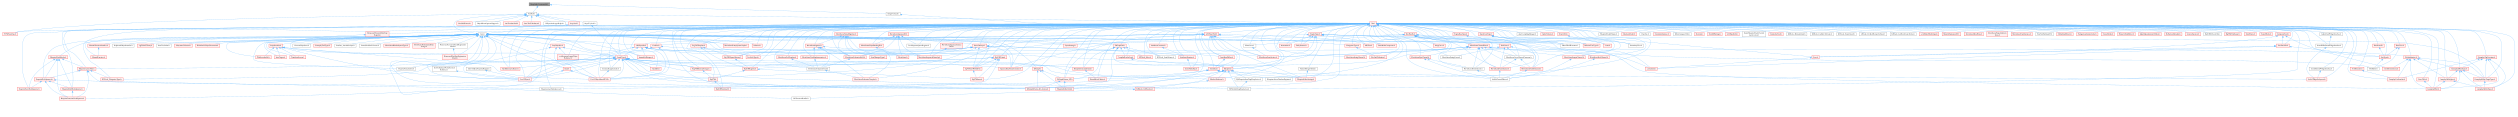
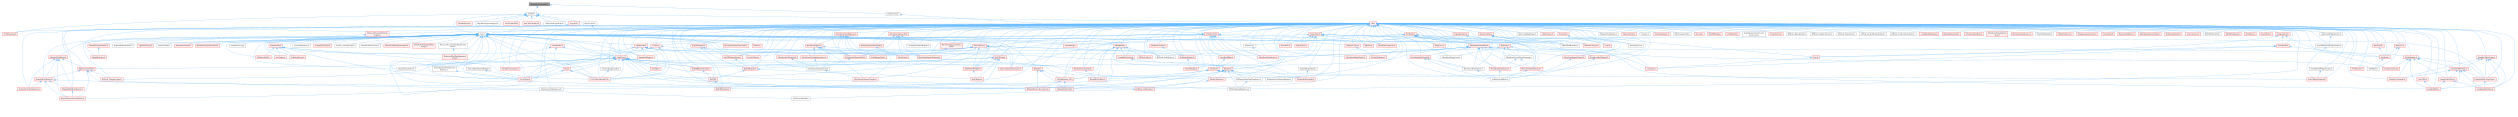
  digraph {
    fontname="EB Garamond"
    node [color=red fillcolor="#FFF0F0" fontname="EB Garamond" fontsize=10 shape=box style=filled]
    edge [color=steelblue1 dir=back fontname="EB Garamond" fontsize=10 labelfontname=Helvetica labelfontsize=10 style=solid]
    n1 [color=gray40 fillcolor=grey60 fontcolor=black height=0.2 label="IsImplicitlyConstructible.h" width=0.4]
    n2 [color=grey40 fillcolor=white height=0.2 label="NotNull.h" width=0.4]
    n3 [color=grey40 fillcolor=white height=0.2 label="StringOverload.h" width=0.4]
    n4 [color=grey40 fillcolor=white height=0.2 label="Casts.h" width=0.4]
    n5 [height=0.2 label="Class.h" width=0.4]
    n6 [height=0.2 label="VVMVerseClass.h" width=0.4]
    n7 [height=0.2 label="NonNullPointer.h" width=0.4]
    n8 [color=grey40 fillcolor=white height=0.2 label="ObjectEditorOptionalSupport.h" width=0.4]
    n9 [height=0.2 label="ScopeLock.h" width=0.4]
    n10 [color=grey40 fillcolor=white height=0.2 label="ScopeTryLock.h" width=0.4]
    n11 [height=0.2 label="StateTreeStatePath.h" width=0.4]
    n12 [height=0.2 label="StateTreeTasksStatus.h" width=0.4]
    n13 [color=grey40 fillcolor=white height=0.2 label="UObjectArchetypeHelper.h" width=0.4]
    n14 [height=0.2 label="SoftObjectPath.h" width=0.4]
    n15 [height=0.2 label="UnrealType.h" width=0.4]
    n16 [color=grey40 fillcolor=white height=0.2 label="ArchiveReplaceOrClearExternal\lReferences.h" width=0.4]
    n17 [height=0.2 label="CoreUObject.h" width=0.4]
+   n18 [color=grey40 fillcolor=white height=0.2 label="AttributeCurve.cpp" width=0.4]
    n19 [height=0.2 label="BlueprintNodeBinder.h" width=0.4]
    n20 [height=0.2 label="BlueprintNodeSpawner.h" width=0.4]
    n21 [color=grey40 fillcolor=white height=0.2 label="CallFunctionHandler.h" width=0.4]
    n22 [height=0.2 label="CanvasItem.h" width=0.4]
    n23 [height=0.2 label="CompilerResultsLog.h" width=0.4]
    n24 [height=0.2 label="EdGraphSchema_K1_Actions.h" width=0.4]
    n25 [color=grey40 fillcolor=white height=0.2 label="ContextObjectStore.h" width=0.4]
    n26 [height=0.2 label="CoreUObjectSharedPCH.h" width=0.4]
    n27 [height=0.2 label="EdGraph.h" width=0.4]
    n28 [height=0.2 label="EdGraphPin.h" width=0.4]
    n29 [color=grey40 fillcolor=white height=0.2 label="EditorWorldExtension.h" width=0.4]
    n30 [height=0.2 label="GameplayTaskTypes.h" width=0.4]
    n31 [color=grey40 fillcolor=white height=0.2 label="Interface_ActorSubobject.h" width=0.4]
    n32 [color=grey40 fillcolor=white height=0.2 label="KismetNodeInfoContext.h" width=0.4]
    n33 [height=0.2 label="LazyObjectPtr.h" width=0.4]
    n34 [color=grey40 fillcolor=white height=0.2 label="PropertyProxyArchive.h" width=0.4]
    n35 [height=0.2 label="RigVMMemoryStorage.h" width=0.4]
    n36 [height=0.2 label="SequencerKeyStructGenerator.h" width=0.4]
    n37 [height=0.2 label="Stack.h" width=0.4]
    n38 [height=0.2 label="LiveLinkTypes.h" width=0.4]
    n39 [height=0.2 label="MaterialFunction.h" width=0.4]
    n40 [height=0.2 label="MaterialFunctionInterface.h" width=0.4]
    n41 [color=grey40 fillcolor=white height=0.2 label="MetasoundConverterNodeRegistration\lMacro.h" width=0.4]
    n42 [height=0.2 label="MetasoundDataTypeRegistration\lMacro.h" width=0.4]
    n43 [height=0.2 label="MovieScene.h" width=0.4]
    n44 [height=0.2 label="MovieSceneBlenderSystemTypes.h" width=0.4]
    n45 [height=0.2 label="MovieSceneEntitySystemGraphs.h" width=0.4]
    n46 [height=0.2 label="MovieScenePreAnimatedState\lStorage.h" width=0.4]
    n47 [height=0.2 label="PhysicsSettings.h" width=0.4]
    n48 [color=grey40 fillcolor=white height=0.2 label="ReplicatedObjectInterface.h" width=0.4]
    n49 [height=0.2 label="RigVMASTProxy.h" width=0.4]
    n50 [height=0.2 label="RigVMUserWorkflow.h" width=0.4]
    n51 [color=grey40 fillcolor=white height=0.2 label="SSCSEditor.h" width=0.4]
    n52 [height=0.2 label="ScriptInterface.h" width=0.4]
    n53 [height=0.2 label="StateTargets.h" width=0.4]
    n54 [height=0.2 label="TransformSources.h" width=0.4]
    n55 [height=0.2 label="WeakInterfacePtr.h" width=0.4]
    n56 [height=0.2 label="Selection.h" width=0.4]
    n57 [height=0.2 label="SoftObjectPtr.h" width=0.4]
    n58 [height=0.2 label="StreamableManager.h" width=0.4]
    n59 [color=grey40 fillcolor=white height=0.2 label="StateTreeLinker.h" width=0.4]
    n60 [height=0.2 label="StructOnScope.h" width=0.4]
    n61 [height=0.2 label="SubsystemCollection.h" width=0.4]
    n62 [height=0.2 label="WorkflowUObjectDocuments.h" width=0.4]
    n63 [height=0.2 label="BlueprintActionFilter.h" width=0.4]
    n64 [height=0.2 label="K2Node_NavigationTypes.h" width=0.4]
    n65 [color=grey40 fillcolor=white height=0.2 label="BPVariableDragDropAction.h" width=0.4]
    n66 [height=0.2 label="BlueprintEditorUtils.h" width=0.4]
    n67 [height=0.2 label="MemberReference.h" width=0.4]
    n68 [color=grey40 fillcolor=white height=0.2 label="MyBlueprintItemDragDropAction.h" width=0.4]
    n69 [height=0.2 label="BlueprintGeneratedClass.h" width=0.4]
    n70 [height=0.2 label="DataTable.h" width=0.4]
    n71 [height=0.2 label="FastReferenceCollector.h" width=0.4]
    n72 [color=grey40 fillcolor=white height=0.2 label="GeneratedCppIncludes.h" width=0.4]
    n73 [height=0.2 label="RigVM.h" width=0.4]
    n74 [height=0.2 label="BlueprintFunctionNodeSpawner.h" width=0.4]
    n75 [height=0.2 label="BlueprintEventNodeSpawner.h" width=0.4]
    n76 [height=0.2 label="BlueprintFieldNodeSpawner.h" width=0.4]
    n77 [height=0.2 label="K2Node_CallFunction.h" width=0.4]
    n78 [color=grey40 fillcolor=white height=0.2 label="BlueprintAssetNodeSpawner.h" width=0.4]
    n79 [height=0.2 label="Blueprint.h" width=0.4]
    n80 [height=0.2 label="BlueprintEditorSettings.h" width=0.4]
    n81 [height=0.2 label="KismetEditorUtilities.h" width=0.4]
    n82 [height=0.2 label="EdGraphSchema_K2.h" width=0.4]
    n83 [height=0.2 label="K2Node_Select.h" width=0.4]
    n84 [color=grey40 fillcolor=white height=0.2 label="K2Node_SwitchEnum.h" width=0.4]
-   n85 [height=0.2 label="LevelSequenceLegacyObject\lReference.h" width=0.4]
    n86 [height=0.2 label="RigVMNativized.h" width=0.4]
    n87 [height=0.2 label="RigVMStruct.h" width=0.4]
    n88 [height=0.2 label="AssetBundleData.h" width=0.4]
    n89 [height=0.2 label="AssetManagerTypes.h" width=0.4]
    n90 [height=0.2 label="AssetData.h" width=0.4]
    n91 [height=0.2 label="AudioWidgetSubsystem.h" width=0.4]
    n92 [color=grey40 fillcolor=white height=0.2 label="BlueprintActionDatabaseRegistrar.h" width=0.4]
    n93 [height=0.2 label="AttributesRuntime.h" width=0.4]
    n94 [height=0.2 label="MovieSceneEventSection.h" width=0.4]
    n95 [height=0.2 label="RigVMDispatchFactory.h" width=0.4]
    n96 [height=0.2 label="AnimNodeBase.h" width=0.4]
    n97 [height=0.2 label="RigVMRegistry.h" width=0.4]
    n98 [height=0.2 label="ARFilter.h" width=0.4]
    n99 [color=grey40 fillcolor=white height=0.2 label="AssetCompilingManager.h" width=0.4]
    n100 [height=0.2 label="Attenuation.h" width=0.4]
    n101 [height=0.2 label="AttributesContainer.h" width=0.4]
    n102 [color=grey40 fillcolor=white height=0.2 label="AudioPanelWidgetInterface.h" width=0.4]
    n103 [color=grey40 fillcolor=white height=0.2 label="SoundEffectPresetWidgetInterface.h" width=0.4]
    n104 [height=0.2 label="AudioVolume.h" width=0.4]
    n105 [height=0.2 label="BehaviorTreeTypes.h" width=0.4]
    n106 [color=grey40 fillcolor=white height=0.2 label="BlueprintNodeHelpers.h" width=0.4]
    n107 [height=0.2 label="BodyInstance.h" width=0.4]
    n108 [color=grey40 fillcolor=white height=0.2 label="BuiltInChannelEditors.h" width=0.4]
    n109 [height=0.2 label="ClassIconFinder.h" width=0.4]
    n110 [color=grey40 fillcolor=white height=0.2 label="ClassTree.h" width=0.4]
    n111 [height=0.2 label="CompositeFont.h" width=0.4]
    n112 [height=0.2 label="Font.h" width=0.4]
    n113 [height=0.2 label="SlateFontInfo.h" width=0.4]
    n114 [height=0.2 label="SlateTypes.h" width=0.4]
    n115 [height=0.2 label="ConstraintInstance.h" width=0.4]
    n116 [height=0.2 label="CoreNet.h" width=0.4]
    n117 [height=0.2 label="NetSerialization.h" width=0.4]
    n118 [height=0.2 label="GameplayAbilitySpec.h" width=0.4]
    n119 [height=0.2 label="GameplayAbilityTypes.h" width=0.4]
    n120 [height=0.2 label="GameplayEffect.h" width=0.4]
    n121 [height=0.2 label="GameplayAbilityTargetTypes.h" width=0.4]
    n122 [height=0.2 label="GameplayCueInterface.h" width=0.4]
    n123 [height=0.2 label="GameplayEffectTypes.h" width=0.4]
    n124 [height=0.2 label="RootMotionSource.h" width=0.4]
    n125 [height=0.2 label="CurveTable.h" width=0.4]
    n126 [color=grey40 fillcolor=white height=0.2 label="EditorCategoryUtils.h" width=0.4]
    n127 [height=0.2 label="EngineBaseTypes.h" width=0.4]
    n128 [height=0.2 label="EngineTypes.h" width=0.4]
    n129 [height=0.2 label="StaticMeshComponent.h" width=0.4]
    n130 [height=0.2 label="Events.h" width=0.4]
    n131 [height=0.2 label="Factories.h" width=0.4]
    n132 [height=0.2 label="FlowDirection.h" width=0.4]
    n133 [height=0.2 label="FontSdfSettings.h" width=0.4]
    n134 [height=0.2 label="GCObjectInfo.h" width=0.4]
    n135 [height=0.2 label="GameplayTagContainer.h" width=0.4]
    n136 [color=grey40 fillcolor=white height=0.2 label="IAnimBlueprintNodeOverride\lAssetsContext.h" width=0.4]
    n137 [height=0.2 label="InputCoreTypes.h" width=0.4]
    n138 [height=0.2 label="InteractiveTool.h" width=0.4]
    n139 [color=grey40 fillcolor=white height=0.2 label="K2Node_BitmaskLiteral.h" width=0.4]
    n140 [color=grey40 fillcolor=white height=0.2 label="K2Node_CastByteToEnum.h" width=0.4]
    n141 [color=grey40 fillcolor=white height=0.2 label="K2Node_EnumLiteral.h" width=0.4]
    n142 [color=grey40 fillcolor=white height=0.2 label="K2Node_ForEachElementInEnum.h" width=0.4]
    n143 [color=grey40 fillcolor=white height=0.2 label="K2Node_GetNumEnumEntries.h" width=0.4]
    n144 [height=0.2 label="KeyHandle.h" width=0.4]
    n145 [height=0.2 label="MovieSceneChannelData.h" width=0.4]
    n146 [height=0.2 label="MovieSceneBoolChannel.h" width=0.4]
    n147 [height=0.2 label="MovieSceneByteChannel.h" width=0.4]
    n148 [color=grey40 fillcolor=white height=0.2 label="MovieSceneParticleSection.h" width=0.4]
    n149 [color=grey40 fillcolor=white height=0.2 label="MovieSceneCurveChannelCommon.h" width=0.4]
    n150 [height=0.2 label="MovieSceneDoubleChannel.h" width=0.4]
    n151 [height=0.2 label="MovieSceneFloatChannel.h" width=0.4]
    n152 [height=0.2 label="MovieSceneIntegerChannel.h" width=0.4]
    n153 [height=0.2 label="MovieSceneStringChannel.h" width=0.4]
    n154 [color=grey40 fillcolor=white height=0.2 label="NameCurve.h" width=0.4]
    n155 [height=0.2 label="RichCurve.h" width=0.4]
    n156 [color=grey40 fillcolor=white height=0.2 label="MovieSceneEasingCurves.h" width=0.4]
    n157 [height=0.2 label="StringCurve.h" width=0.4]
    n158 [color=grey40 fillcolor=white height=0.2 label="KismetDebugUtilities.h" width=0.4]
    n159 [height=0.2 label="LevelEditorPlaySettings.h" width=0.4]
    n160 [color=grey40 fillcolor=white height=0.2 label="LevelSequenceSpawnRegister.h" width=0.4]
    n161 [height=0.2 label="MaterialExpressionIO.h" width=0.4]
    n162 [height=0.2 label="MetasoundFrontendDataType\lRegistry.h" width=0.4]
    n163 [height=0.2 label="MovieSceneBlendType.h" width=0.4]
    n164 [height=0.2 label="MovieSceneEvalTemplate.h" width=0.4]
    n165 [color=grey40 fillcolor=white height=0.2 label="MovieSceneEvaluationTrack.h" width=0.4]
    n166 [height=0.2 label="MovieSceneEvaluationTemplate.h" width=0.4]
    n167 [height=0.2 label="MovieSceneEvaluationField.h" width=0.4]
    n168 [height=0.2 label="MovieSceneFrameMigration.h" width=0.4]
    n169 [height=0.2 label="MovieSceneSegment.h" width=0.4]
    n170 [height=0.2 label="MovieSceneSequenceHierarchy.h" width=0.4]
    n171 [height=0.2 label="MovieSceneTrackImplementation.h" width=0.4]
    n172 [height=0.2 label="MovieSceneObjectBindingID.h" width=0.4]
    n173 [height=0.2 label="MovieScenePropertySystem\lTypes.h" width=0.4]
    n174 [height=0.2 label="MovieSceneSequenceID.h" width=0.4]
    n175 [height=0.2 label="MovieSceneSequenceInstance\lData.h" width=0.4]
    n176 [height=0.2 label="MovieSceneTrackInstance.h" width=0.4]
    n177 [height=0.2 label="NavLinkDefinition.h" width=0.4]
    n178 [height=0.2 label="NavigationTypes.h" width=0.4]
    n179 [color=grey40 fillcolor=white height=0.2 label="NonNullSubclassOf.h" width=0.4]
    n180 [height=0.2 label="OnlineReplStructs.h" width=0.4]
    n181 [height=0.2 label="PackageLocalizationCache.h" width=0.4]
    n182 [height=0.2 label="PannerDetails.h" width=0.4]
    n183 [height=0.2 label="PropertyTrackEditor.h" width=0.4]
    n184 [height=0.2 label="QuartzQuantizationUtilities.h" width=0.4]
    n185 [height=0.2 label="ReflectionMetadata.h" width=0.4]
    n186 [height=0.2 label="RemoteExecutor.h" width=0.4]
    n187 [color=grey40 fillcolor=white height=0.2 label="RigVMPythonUtils.h" width=0.4]
    n188 [height=0.2 label="RigVMTemplate.h" width=0.4]
    n189 [height=0.2 label="RigVMTraitScope.h" width=0.4]
    n190 [height=0.2 label="RigVMTraits.h" width=0.4]
    n191 [height=0.2 label="SlateColor.h" width=0.4]
    n192 [height=0.2 label="SlateSound.h" width=0.4]
    n193 [height=0.2 label="SmartName.h" width=0.4]
    n194 [height=0.2 label="SoundNode.h" width=0.4]
    n195 [color=grey40 fillcolor=white height=0.2 label="SoundSubmixWidgetInterface.h" width=0.4]
    n196 [color=grey40 fillcolor=white height=0.2 label="StructArrayView.h" width=0.4]
    n197 [height=0.2 label="StructUtils.h" width=0.4]
    n198 [color=grey40 fillcolor=white height=0.2 label="ArchiveObjectPropertyMapper.h" width=0.4]
    n1 -> n2
    n1 -> n3
    n2 -> n4
    n2 -> n5
    n2 -> n6
    n2 -> n7
    n2 -> n8
    n2 -> n9
    n2 -> n10
    n2 -> n11
    n2 -> n12
    n2 -> n13
    n3 -> n14
    n4 -> n15
    n4 -> n16
    n4 -> n17
+   n4 -> n18
    n4 -> n19
    n4 -> n20
    n4 -> n21
    n4 -> n22
    n4 -> n23
    n4 -> n24
    n4 -> n25
    n4 -> n26
    n4 -> n27
    n4 -> n28
    n4 -> n29
    n4 -> n30
    n4 -> n31
    n4 -> n32
    n4 -> n33
    n4 -> n34
    n4 -> n35
    n4 -> n36
    n4 -> n37
    n4 -> n38
    n4 -> n39
    n4 -> n40
    n4 -> n41
    n4 -> n42
    n4 -> n43
    n4 -> n44
    n4 -> n45
    n4 -> n46
    n4 -> n47
    n4 -> n48
    n4 -> n49
    n4 -> n50
    n4 -> n51
    n4 -> n52
    n4 -> n53
    n4 -> n54
    n4 -> n55
    n4 -> n56
    n4 -> n57
    n4 -> n58
    n4 -> n59
    n4 -> n60
    n4 -> n61
    n4 -> n62
    n5 -> n4
    n5 -> n6
    n5 -> n14
    n5 -> n15
    n5 -> n17
    n5 -> n24
    n5 -> n26
    n5 -> n27
    n5 -> n28
    n5 -> n35
    n5 -> n36
    n5 -> n38
    n5 -> n45
    n5 -> n50
    n5 -> n56
    n5 -> n58
    n5 -> n60
    n5 -> n63
    n5 -> n64
    n5 -> n65
    n5 -> n66
    n5 -> n67
    n5 -> n68
    n5 -> n69
    n5 -> n70
    n5 -> n71
    n5 -> n72
    n5 -> n73
    n5 -> n74
    n5 -> n75
    n5 -> n76
    n5 -> n77
    n5 -> n78
    n5 -> n79
    n5 -> n80
    n5 -> n81
    n5 -> n82
    n5 -> n83
    n5 -> n84
-   n5 -> n85
    n5 -> n86
    n5 -> n87
    n5 -> n88
    n5 -> n89
    n5 -> n90
    n5 -> n91
    n5 -> n92
    n5 -> n93
    n5 -> n94
    n5 -> n95
    n5 -> n96
    n5 -> n97
    n5 -> n98
    n5 -> n99
    n5 -> n100
    n5 -> n101
    n5 -> n102
    n5 -> n103
    n5 -> n104
    n5 -> n105
    n5 -> n106
    n5 -> n107
    n5 -> n108
    n5 -> n109
    n5 -> n110
    n5 -> n111
    n5 -> n112
    n5 -> n113
    n5 -> n114
    n5 -> n115
    n5 -> n116
    n5 -> n117
    n5 -> n118
    n5 -> n119
    n5 -> n120
    n5 -> n121
    n5 -> n122
    n5 -> n123
    n5 -> n124
    n5 -> n125
    n5 -> n126
    n5 -> n127
    n5 -> n128
    n5 -> n129
    n5 -> n130
    n5 -> n131
    n5 -> n132
    n5 -> n133
    n5 -> n134
    n5 -> n135
    n5 -> n136
    n5 -> n137
    n5 -> n138
    n5 -> n139
    n5 -> n140
    n5 -> n141
    n5 -> n142
    n5 -> n143
    n5 -> n144
    n5 -> n145
    n5 -> n146
    n5 -> n147
    n5 -> n148
    n5 -> n149
    n5 -> n150
    n5 -> n151
    n5 -> n152
    n5 -> n153
    n5 -> n154
    n5 -> n155
    n5 -> n156
    n5 -> n157
    n5 -> n158
    n5 -> n159
    n5 -> n160
    n5 -> n161
    n5 -> n162
    n5 -> n163
    n5 -> n164
    n5 -> n165
    n5 -> n166
    n5 -> n167
    n5 -> n168
    n5 -> n169
    n5 -> n170
    n5 -> n171
    n5 -> n172
    n5 -> n173
    n5 -> n174
    n5 -> n175
    n5 -> n176
    n5 -> n177
    n5 -> n178
    n5 -> n179
    n5 -> n180
    n5 -> n181
    n5 -> n182
    n5 -> n183
    n5 -> n184
    n5 -> n185
    n5 -> n186
    n5 -> n187
    n5 -> n188
    n5 -> n189
    n5 -> n190
    n5 -> n191
    n5 -> n192
    n5 -> n193
    n5 -> n194
    n5 -> n195
    n5 -> n196
    n5 -> n197
    n9 -> n71
    n10 -> n15
    n14 -> n43
    n14 -> n57
    n14 -> n79
    n14 -> n80
    n14 -> n82
    n14 -> n88
    n14 -> n90
    n14 -> n94
    n14 -> n98
    n14 -> n116
    n14 -> n170
    n14 -> n178
    n15 -> n17
    n15 -> n24
    n15 -> n26
    n15 -> n34
    n15 -> n35
    n15 -> n36
    n15 -> n37
    n15 -> n63
    n15 -> n64
    n15 -> n65
    n15 -> n66
    n15 -> n67
    n15 -> n68
    n15 -> n69
    n15 -> n70
    n15 -> n71
    n15 -> n72
    n15 -> n73
    n16 -> n17
    n19 -> n20
    n19 -> n63
    n19 -> n74
    n19 -> n75
    n19 -> n76
    n20 -> n74
    n20 -> n75
    n20 -> n76
    n20 -> n78
    n23 -> n79
    n27 -> n24
    n27 -> n66
    n27 -> n82
    n28 -> n23
    n28 -> n24
    n28 -> n69
    n28 -> n79
    n28 -> n82
    n28 -> n83
    n28 -> n84
    n33 -> n15
    n33 -> n17
    n33 -> n26
-   n33 -> n85
    n35 -> n73
    n37 -> n17
    n37 -> n26
    n40 -> n39
    n41 -> n42
    n50 -> n87
    n52 -> n15
    n52 -> n17
    n52 -> n26
    n52 -> n53
    n52 -> n54
    n52 -> n55
    n57 -> n15
    n57 -> n17
    n57 -> n26
    n57 -> n58
    n57 -> n80
    n57 -> n88
    n57 -> n89
    n60 -> n17
    n60 -> n26
    n60 -> n36
    n60 -> n38
    n60 -> n50
    n60 -> n93
    n60 -> n94
    n60 -> n95
    n63 -> n20
    n63 -> n64
    n63 -> n74
    n63 -> n77
    n67 -> n77
    n68 -> n65
    n69 -> n81
    n72 -> n26
    n73 -> n86
    n76 -> n74
    n77 -> n21
    n79 -> n24
    n79 -> n65
    n79 -> n66
    n79 -> n67
    n79 -> n68
    n79 -> n80
    n79 -> n81
    n82 -> n24
    n82 -> n66
    n88 -> n90
    n90 -> n78
    n90 -> n82
    n90 -> n91
    n90 -> n92
    n93 -> n96
    n95 -> n97
    n97 -> n73
    n97 -> n87
    n101 -> n93
    n102 -> n103
    n103 -> n91
    n111 -> n112
    n111 -> n113
    n111 -> n114
    n112 -> n22
    n113 -> n22
    n113 -> n112
    n113 -> n114
    n114 -> n51
    n116 -> n17
    n116 -> n26
    n116 -> n117
    n117 -> n118
    n117 -> n120
    n117 -> n121
    n117 -> n122
    n117 -> n123
    n117 -> n124
    n118 -> n119
    n118 -> n120
    n121 -> n119
    n123 -> n118
    n123 -> n119
    n123 -> n120
    n123 -> n121
-   n132 -> n122
+   n123 -> n122
    n125 -> n120
    n127 -> n29
    n128 -> n22
    n128 -> n47
    n128 -> n79
    n128 -> n96
    n128 -> n100
    n128 -> n107
    n128 -> n120
    n128 -> n121
    n128 -> n129
    n135 -> n119
    n135 -> n120
    n135 -> n121
    n135 -> n122
    n135 -> n123
    n137 -> n29
    n137 -> n105
    n137 -> n130
    n144 -> n36
    n144 -> n94
    n144 -> n145
    n144 -> n148
    n144 -> n150
    n144 -> n151
    n144 -> n154
    n144 -> n155
    n144 -> n157
    n145 -> n36
    n145 -> n94
    n145 -> n146
    n145 -> n147
    n145 -> n148
    n145 -> n149
    n145 -> n150
    n145 -> n151
    n145 -> n152
    n145 -> n153
    n146 -> n108
    n147 -> n108
    n147 -> n148
    n148 -> n108
    n149 -> n150
    n149 -> n151
    n150 -> n108
    n151 -> n108
    n152 -> n108
    n154 -> n94
    n155 -> n149
    n155 -> n150
    n155 -> n151
    n155 -> n156
    n158 -> n80
    n162 -> n42
    n164 -> n165
    n165 -> n166
    n167 -> n165
    n168 -> n43
    n168 -> n166
    n168 -> n167
    n168 -> n169
    n168 -> n170
    n169 -> n165
    n169 -> n166
    n169 -> n167
    n169 -> n170
    n169 -> n171
    n171 -> n165
    n172 -> n43
    n174 -> n43
    n174 -> n160
    n174 -> n167
    n174 -> n170
    n174 -> n172
    n175 -> n170
    n178 -> n177
    n188 -> n95
    n188 -> n97
    n190 -> n35
    n190 -> n50
    n190 -> n86
    n190 -> n87
    n190 -> n97
    n191 -> n51
    n191 -> n114
    n192 -> n114
    n195 -> n91
    n197 -> n196
    n198 -> n17
  }
